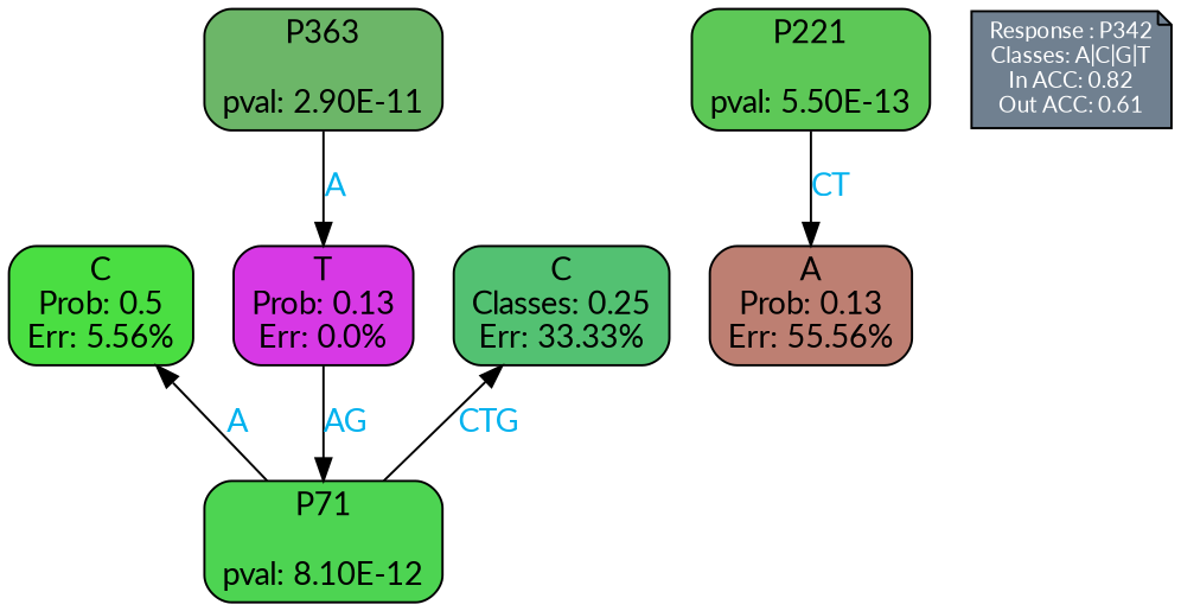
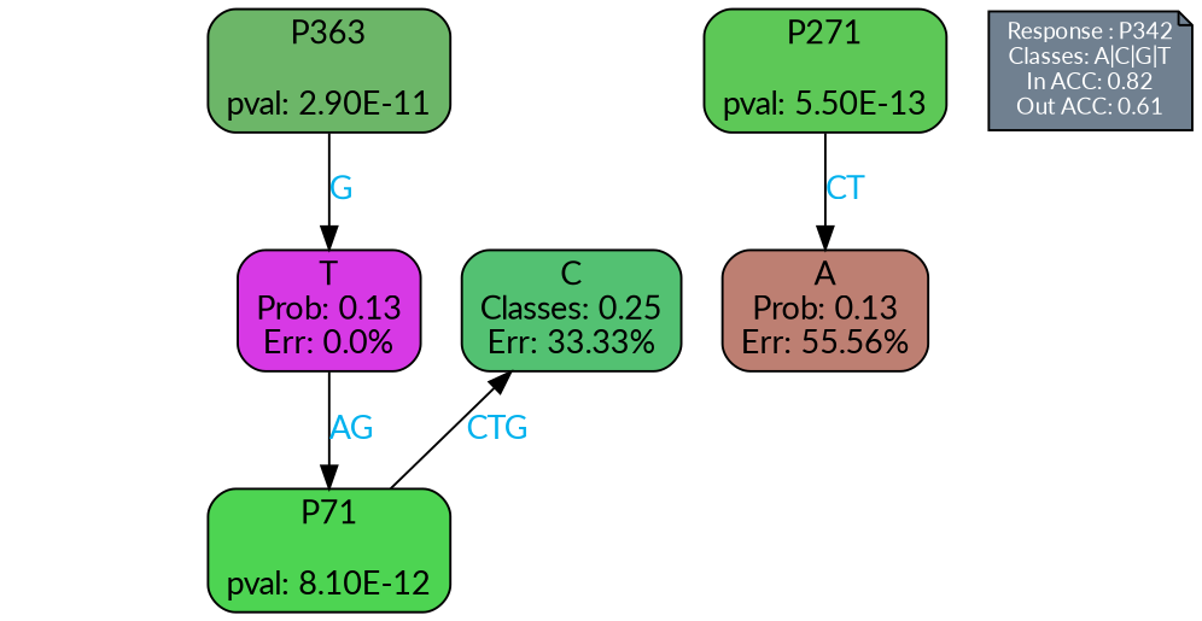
  digraph {
    fontname=Lato
    ranksep=equally
    splines=polylines
    node [color=black fontname=Lato shape=box style="filled, rounded"]
    edge [fontcolor=deepskyblue2 fontname=Lato]
-   n1 [fillcolor="#4ade42" label="C\nProb: 0.5\nErr: 5.56%"]
    n2 [fillcolor="#53c172" label="C\nClasses: 0.25\nErr: 33.33%"]
    n3 [fillcolor="#bd7f72" label="A\nProb: 0.13\nErr: 55.56%"]
    n4 [fillcolor="#d739e5" label="T\nProb: 0.13\nErr: 0.0%"]
    n5 [align=left fillcolor=slategray fontcolor=white fontsize=10 label="Response : P342\nClasses: A|C|G|T\nIn ACC: 0.82\nOut ACC: 0.61\n" shape=note style=filled]
    n6 [fillcolor="#6cb668" label="P363\n\npval: 2.90E-11"]
    n7 [fillcolor="#4dd452" label="P71\n\npval: 8.10E-12"]
-   n8 [fillcolor="#5dc857" label="P221\n\npval: 5.50E-13"]
+   n8 [fillcolor="#5dc857" label="P271\n\npval: 5.50E-13"]
    subgraph sub_1 {
      rank=same
-     n1
      n2
      n3
      n4
    }
    subgraph sub_2 {
      rank=same
      n5
      n6
    }
    n4 -> n7 [label=AG]
-   n6 -> n4 [label=A]
-   n7 -> n1 [label=A]
+   n6 -> n4 [label=G]
    n7 -> n2 [label=CTG]
    n8 -> n3 [label=CT]
  }
